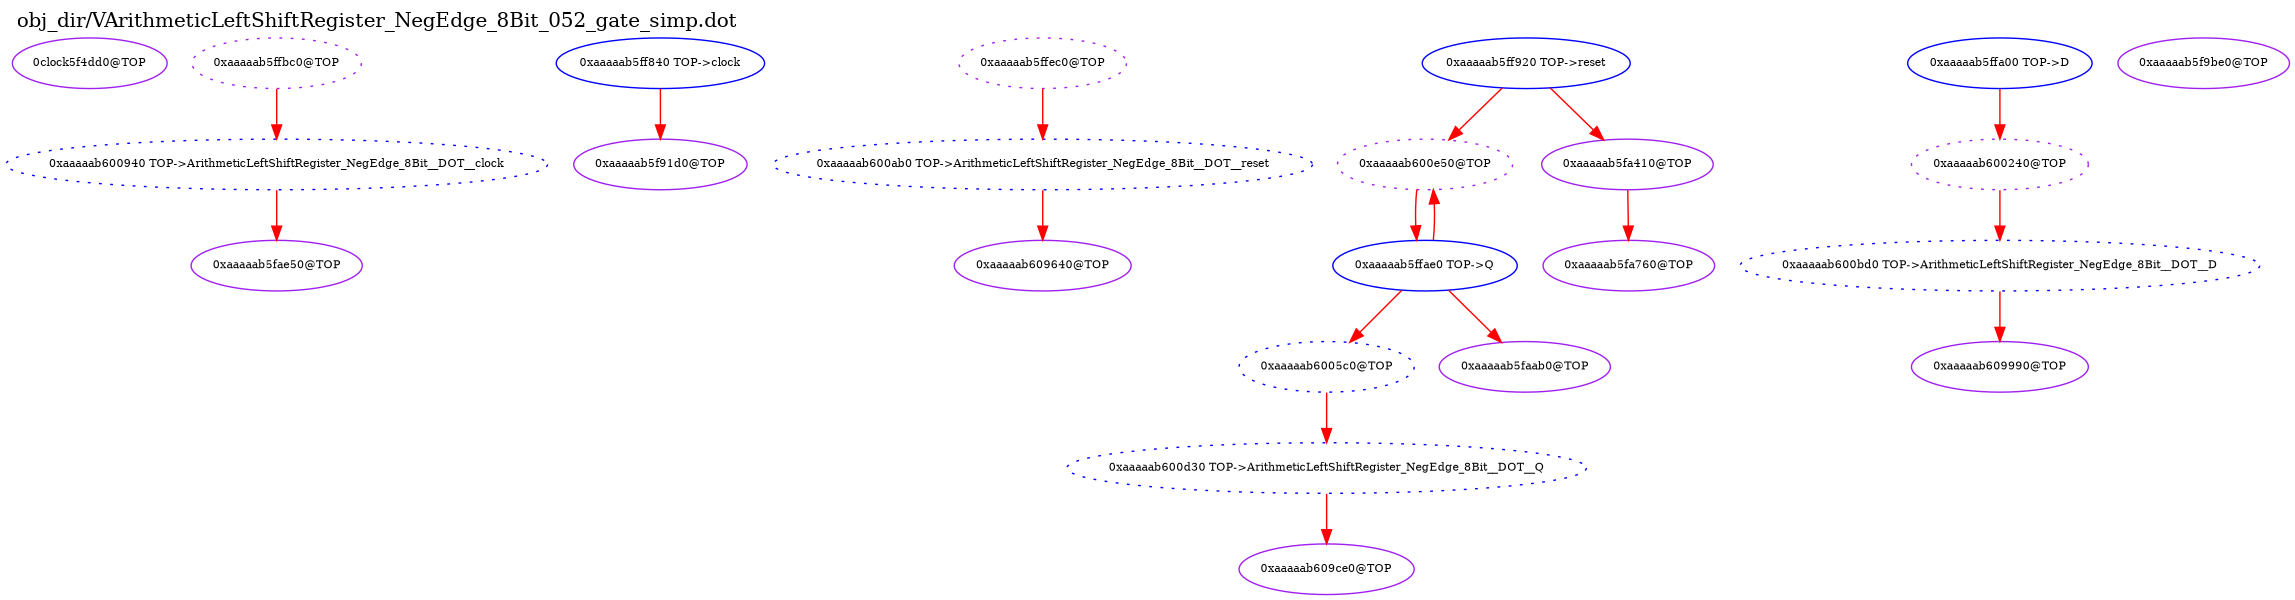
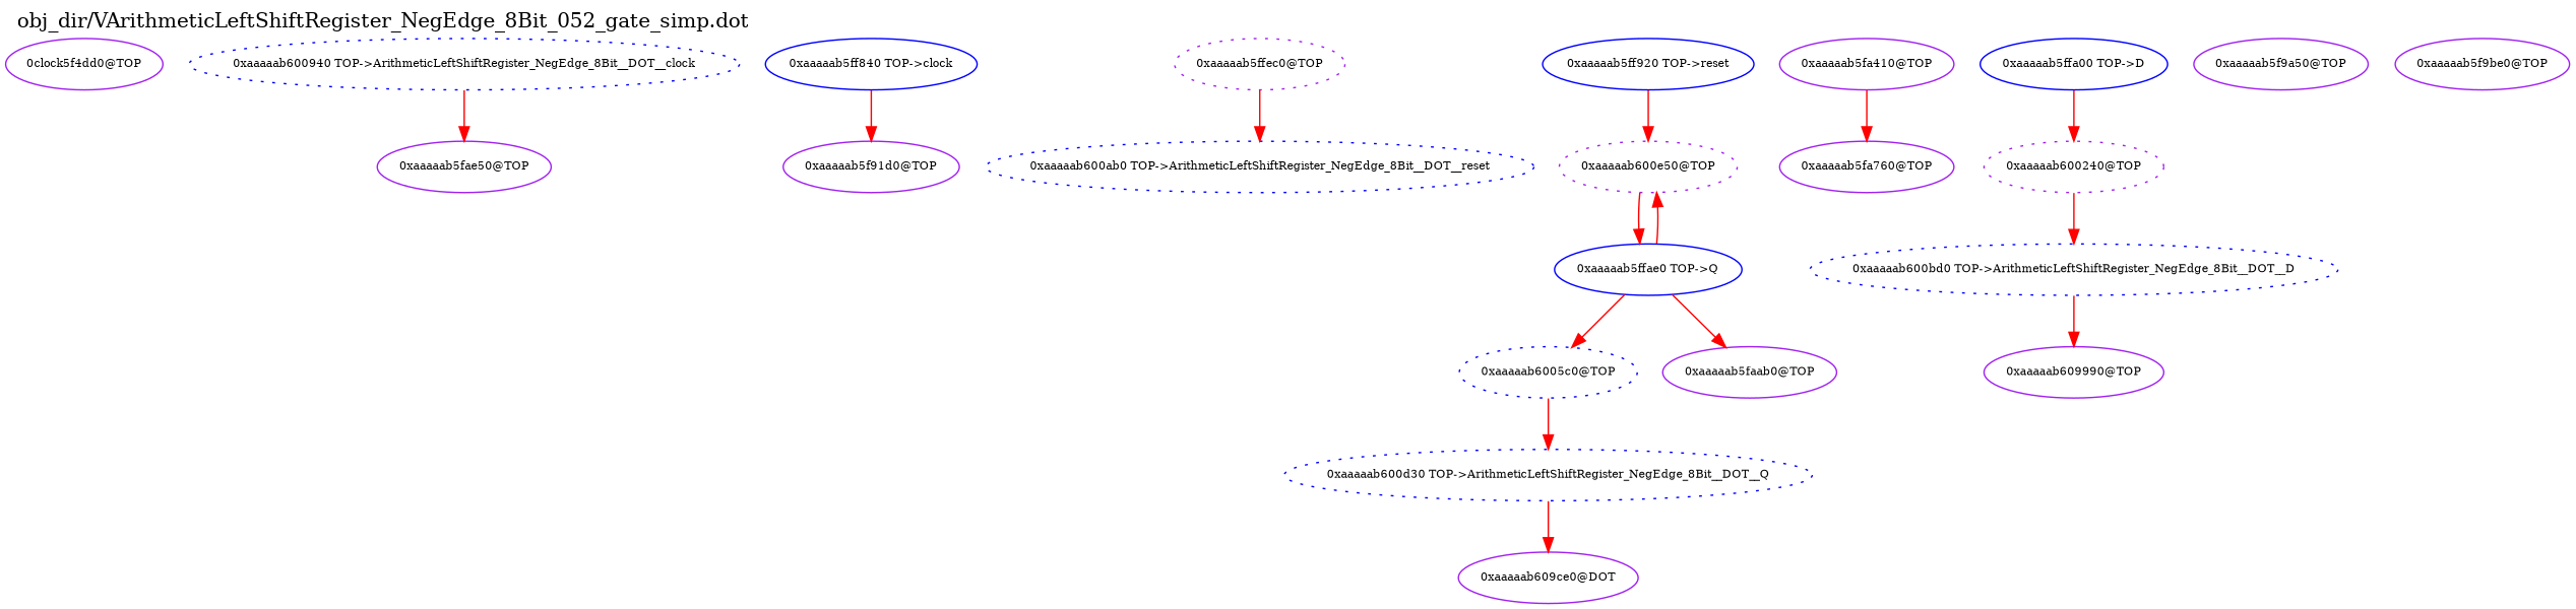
  digraph {
    label="obj_dir/VArithmeticLeftShiftRegister_NegEdge_8Bit_052_gate_simp.dot"
    labeljust=l
    labelloc=t
    rankdir=TB
    node [color=purple fontsize=8]
    edge [color=red fontsize=8 weight=1]
    n1 [label="0clock5f4dd0@TOP"]
-   n2 [label="0xaaaaab5ffbc0@TOP" style=dotted]
    n3 [color=blue label="0xaaaaab600940 TOP->ArithmeticLeftShiftRegister_NegEdge_8Bit__DOT__clock" style=dotted]
    n4 [label="0xaaaaab5fae50@TOP"]
    n5 [color=blue label="0xaaaaab5ff840 TOP->clock"]
    n6 [label="0xaaaaab5f91d0@TOP"]
    n7 [label="0xaaaaab5ffec0@TOP" style=dotted]
    n8 [color=blue label="0xaaaaab600ab0 TOP->ArithmeticLeftShiftRegister_NegEdge_8Bit__DOT__reset" style=dotted]
-   n9 [label="0xaaaaab609640@TOP"]
    n10 [color=blue label="0xaaaaab5ff920 TOP->reset"]
    n11 [label="0xaaaaab600e50@TOP" style=dotted]
    n12 [label="0xaaaaab5fa410@TOP"]
    n13 [color=blue label="0xaaaaab5ffae0 TOP->Q"]
    n14 [label="0xaaaaab5fa760@TOP"]
    n15 [label="0xaaaaab600240@TOP" style=dotted]
    n16 [color=blue label="0xaaaaab600bd0 TOP->ArithmeticLeftShiftRegister_NegEdge_8Bit__DOT__D" style=dotted]
    n17 [label="0xaaaaab609990@TOP"]
    n18 [color=blue label="0xaaaaab5ffa00 TOP->D"]
    n19 [color=blue label="0xaaaaab6005c0@TOP" style=dotted]
    n20 [color=blue label="0xaaaaab600d30 TOP->ArithmeticLeftShiftRegister_NegEdge_8Bit__DOT__Q" style=dotted]
-   n21 [label="0xaaaaab609ce0@TOP"]
+   n21 [label="0xaaaaab609ce0@DOT"]
    n22 [label="0xaaaaab5faab0@TOP"]
+   n23 [label="0xaaaaab5f9a50@TOP"]
    n24 [label="0xaaaaab5f9be0@TOP"]
-   n2 -> n3
    n3 -> n4
    n5 -> n6
    n7 -> n8
-   n8 -> n9
    n10 -> n11
-   n10 -> n12
    n11 -> n13
    n12 -> n14
    n13 -> n11
    n13 -> n19
    n13 -> n22
    n15 -> n16
    n16 -> n17
    n18 -> n15
    n19 -> n20
    n20 -> n21
  }
